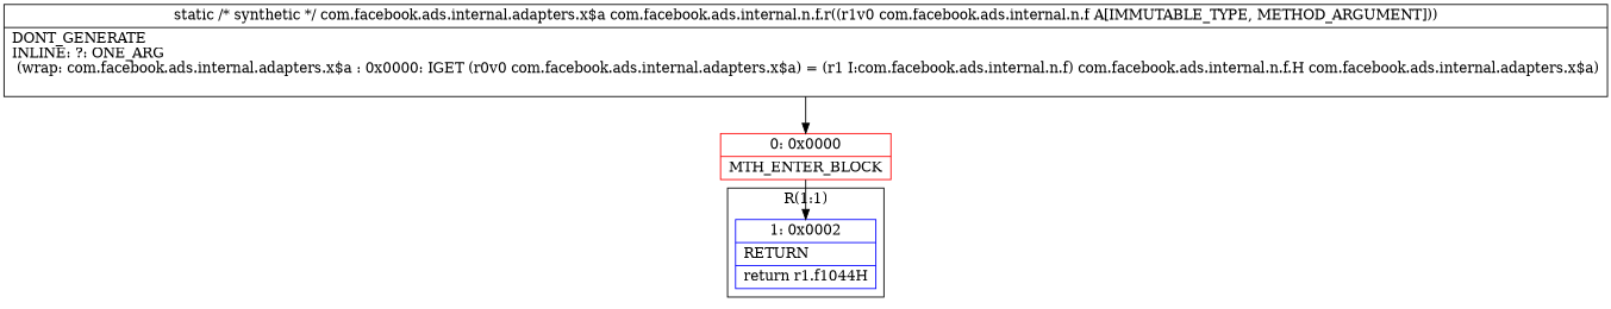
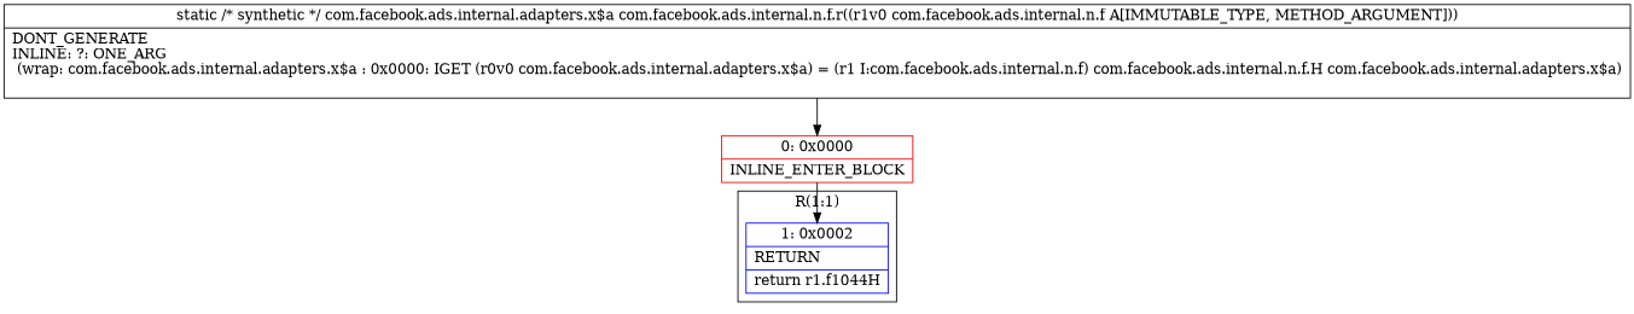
  digraph {
    node [shape=record]
    n1 [color=blue label="{1\:\ 0x0002|RETURN\l|return r1.f1044H\l}"]
-   n2 [color=red label="{0\:\ 0x0000|MTH_ENTER_BLOCK\l}"]
+   n2 [color=red label="{0\:\ 0x0000|INLINE_ENTER_BLOCK\l}"]
    n3 [label="{static \/* synthetic *\/ com.facebook.ads.internal.adapters.x$a com.facebook.ads.internal.n.f.r((r1v0 com.facebook.ads.internal.n.f A[IMMUTABLE_TYPE, METHOD_ARGUMENT]))  | DONT_GENERATE\lINLINE: ?: ONE_ARG  \l  (wrap: com.facebook.ads.internal.adapters.x$a : 0x0000: IGET  (r0v0 com.facebook.ads.internal.adapters.x$a) = (r1 I:com.facebook.ads.internal.n.f) com.facebook.ads.internal.n.f.H com.facebook.ads.internal.adapters.x$a)\l\l}"]
    subgraph cluster_1 {
      label="R(1:1)"
      n1
    }
    n2 -> n1
    n3 -> n2
  }
